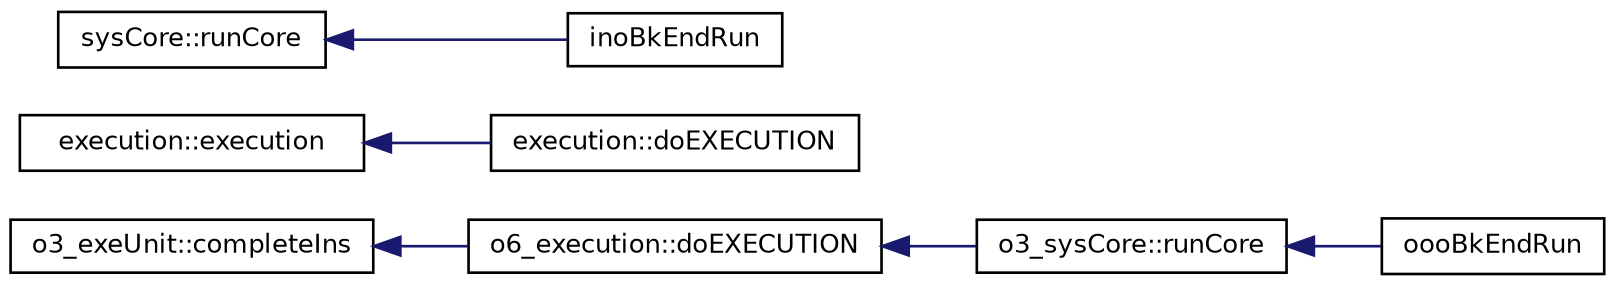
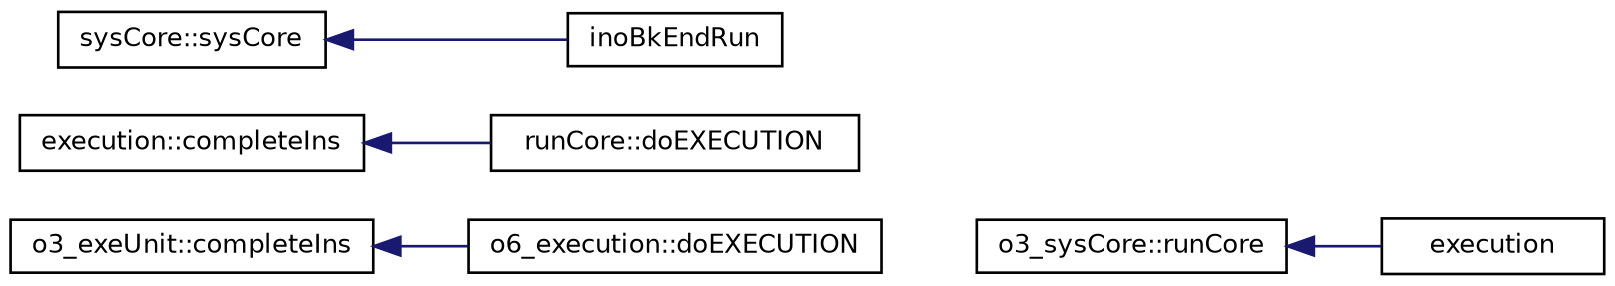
  digraph {
    rankdir=LR
    node [color=black fillcolor=white fontname=Helvetica fontsize=10 shape=record style=filled]
    edge [color=midnightblue dir=back fontname=Helvetica fontsize=10 labelfontname=Helvetica labelfontsize=10 style=solid]
    n1 [height=0.2 label="o3_exeUnit::completeIns" width=0.4]
    n2 [height=0.2 label="o6_execution::doEXECUTION" width=0.4]
-   n3 [height=0.2 label="execution::execution" width=0.4]
-   n4 [height=0.2 label="execution::doEXECUTION" width=0.4]
+   n3 [height=0.2 label="execution::completeIns" width=0.4]
+   n4 [height=0.2 label="runCore::doEXECUTION" width=0.4]
    n5 [height=0.2 label="o3_sysCore::runCore" width=0.4]
-   n6 [height=0.2 label=oooBkEndRun width=0.4]
-   n7 [height=0.2 label="sysCore::runCore" width=0.4]
+   n6 [height=0.2 label=execution width=0.4]
+   n7 [height=0.2 label="sysCore::sysCore" width=0.4]
    n8 [height=0.2 label=inoBkEndRun width=0.4]
    n1 -> n2
-   n2 -> n5
    n3 -> n4
    n5 -> n6
    n7 -> n8
  }
